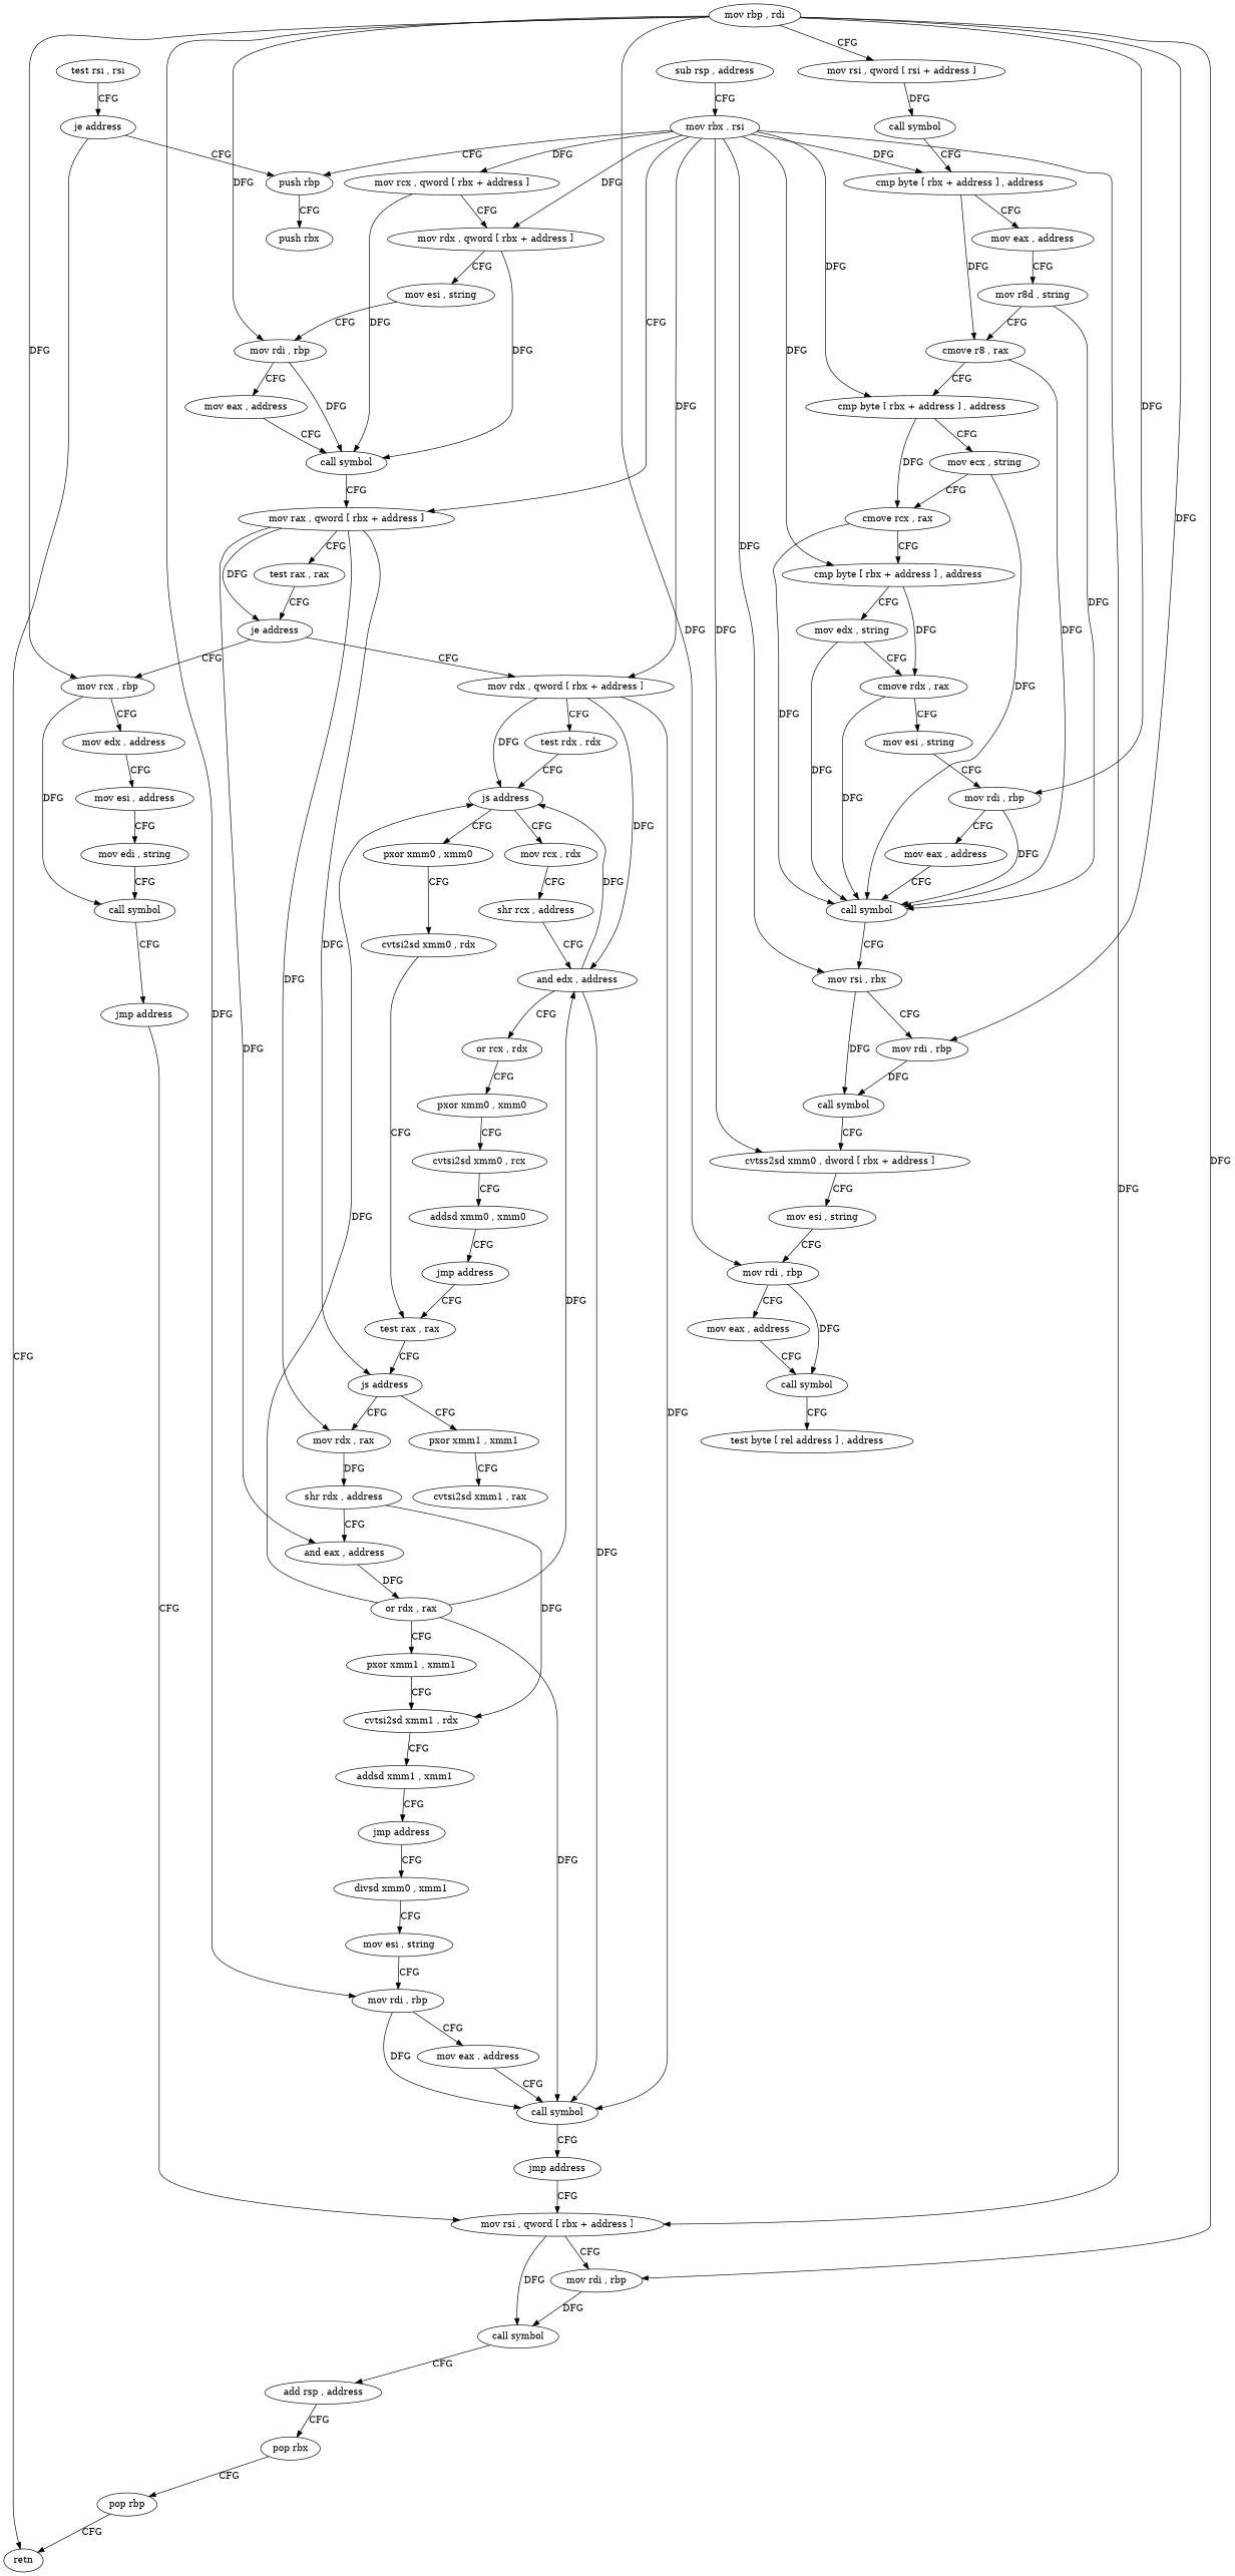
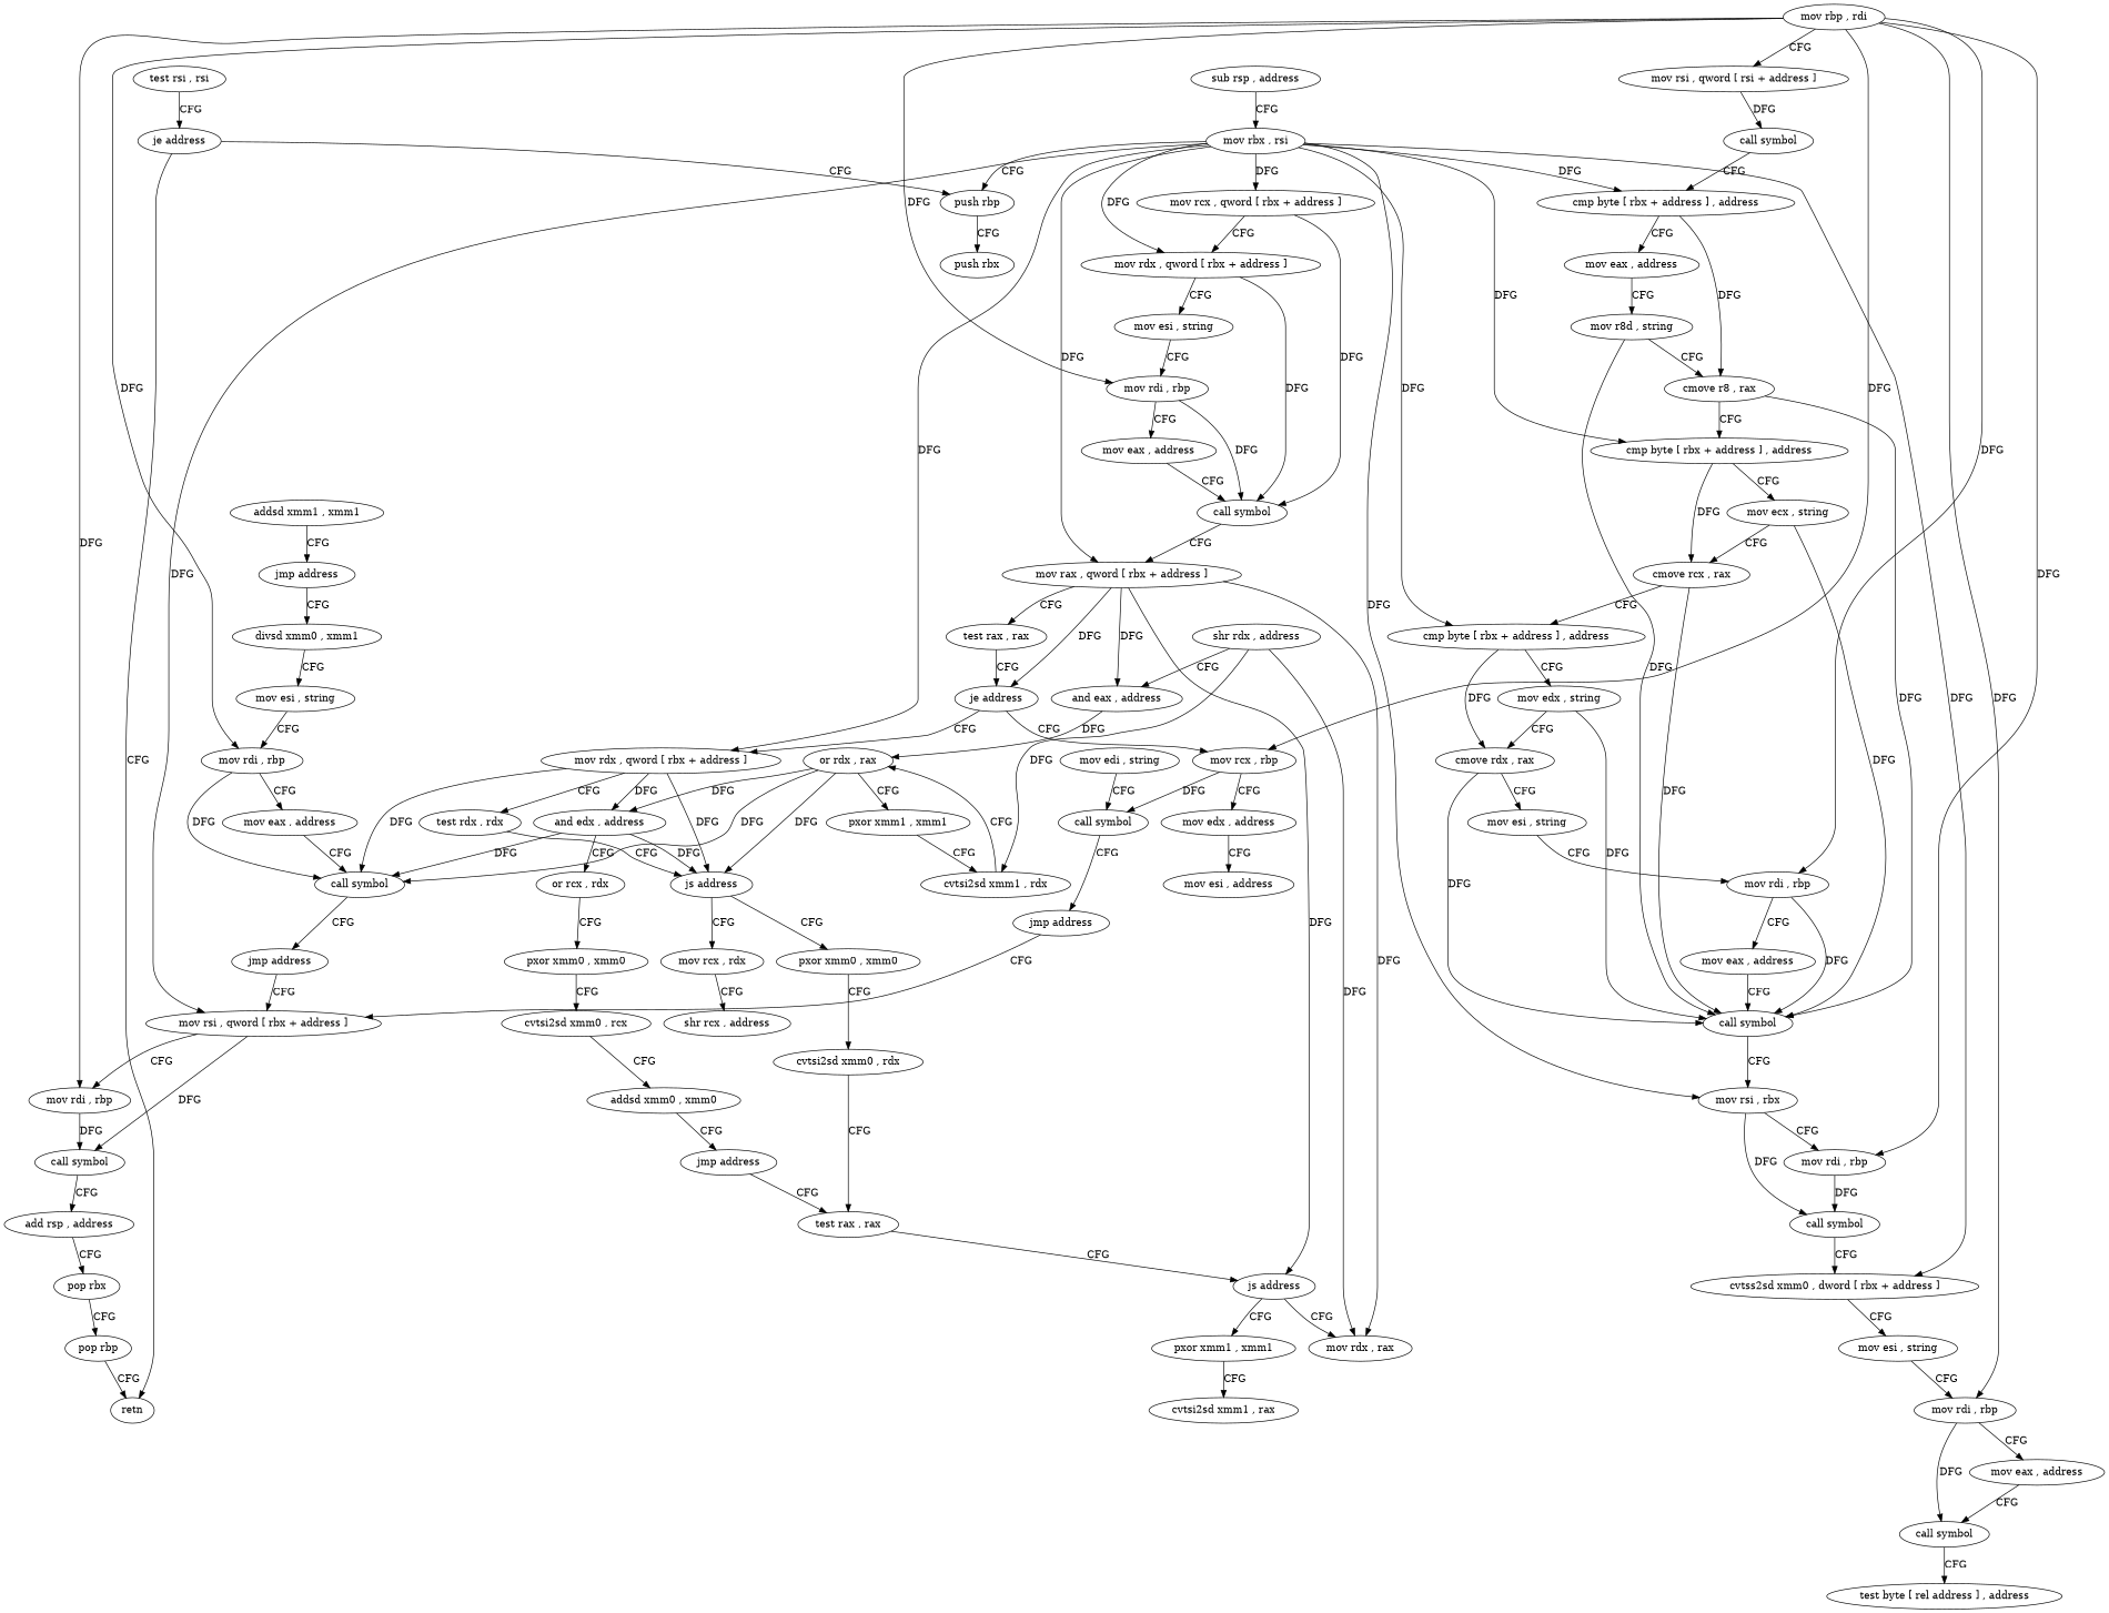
  digraph {
    n1 [label="test rsi , rsi"]
    n2 [label="je address"]
    n3 [label=retn]
    n4 [label="push rbp"]
    n5 [label="push rbx"]
    n6 [label="sub rsp , address"]
    n7 [label="mov rbx , rsi"]
    n8 [label="cmp byte [ rbx + address ] , address"]
    n9 [label="cmp byte [ rbx + address ] , address"]
    n10 [label="cmp byte [ rbx + address ] , address"]
    n11 [label="mov rsi , rbx"]
    n12 [label="cvtss2sd xmm0 , dword [ rbx + address ]"]
    n13 [label="mov rcx , qword [ rbx + address ]"]
    n14 [label="mov rsi , qword [ rbx + address ]"]
    n15 [label="mov rdx , qword [ rbx + address ]"]
    n16 [label="mov rax , qword [ rbx + address ]"]
    n17 [label="mov rdx , qword [ rbx + address ]"]
    n18 [label="mov rbp , rdi"]
    n19 [label="mov rsi , qword [ rsi + address ]"]
    n20 [label="mov rdi , rbp"]
    n21 [label="mov rdi , rbp"]
    n22 [label="mov rdi , rbp"]
    n23 [label="mov rdi , rbp"]
    n24 [label="mov rcx , rbp"]
    n25 [label="mov rdi , rbp"]
    n26 [label="mov rdi , rbp"]
    n27 [label="mov eax , address"]
    n28 [label="cmove r8 , rax"]
    n29 [label="mov ecx , string"]
    n30 [label="cmove rcx , rax"]
    n31 [label="mov edx , string"]
    n32 [label="cmove rdx , rax"]
    n33 [label="call symbol"]
    n34 [label="mov esi , string"]
    n35 [label="call symbol"]
    n36 [label="call symbol"]
    n37 [label="mov esi , string"]
    n38 [label="test rax , rax"]
    n39 [label="je address"]
    n40 [label="js address"]
    n41 [label="mov rdx , rax"]
    n42 [label="and eax , address"]
    n43 [label="test rdx , rdx"]
    n44 [label="js address"]
    n45 [label="and edx , address"]
    n46 [label="call symbol"]
    n47 [label="call symbol"]
    n48 [label="call symbol"]
    n49 [label="mov eax , address"]
    n50 [label="mov eax , address"]
    n51 [label="call symbol"]
    n52 [label="mov eax , address"]
    n53 [label="mov edx , address"]
    n54 [label="call symbol"]
    n55 [label="mov eax , address"]
    n56 [label="mov r8d , string"]
    n57 [label="mov esi , string"]
    n58 [label="test byte [ rel address ] , address"]
    n59 [label="add rsp , address"]
    n60 [label="pxor xmm1 , xmm1"]
    n61 [label="shr rdx , address"]
    n62 [label="or rdx , rax"]
    n63 [label="mov esi , address"]
    n64 [label="jmp address"]
    n65 [label="mov rcx , rdx"]
    n66 [label="pxor xmm0 , xmm0"]
    n67 [label="or rcx , rdx"]
    n68 [label="jmp address"]
    n69 [label="pop rbx"]
    n70 [label="pop rbp"]
    n71 [label="mov edi , string"]
    n72 [label="shr rcx , address"]
    n73 [label="cvtsi2sd xmm0 , rdx"]
    n74 [label="test rax , rax"]
    n75 [label="pxor xmm0 , xmm0"]
    n76 [label="cvtsi2sd xmm0 , rcx"]
    n77 [label="addsd xmm0 , xmm0"]
    n78 [label="jmp address"]
    n79 [label="cvtsi2sd xmm1 , rax"]
    n80 [label="cvtsi2sd xmm1 , rdx"]
    n81 [label="pxor xmm1 , xmm1"]
    n82 [label="addsd xmm1 , xmm1"]
    n83 [label="jmp address"]
    n84 [label="divsd xmm0 , xmm1"]
    n85 [label="mov esi , string"]
    n1 -> n2 [label=CFG]
    n2 -> n3 [label=CFG]
    n2 -> n4 [label=CFG]
    n4 -> n5 [label=CFG]
    n6 -> n7 [label=CFG]
    n7 -> n4 [label=CFG]
    n7 -> n8 [label=DFG]
    n7 -> n9 [label=DFG]
    n7 -> n10 [label=DFG]
    n7 -> n11 [label=DFG]
    n7 -> n12 [label=DFG]
    n7 -> n13 [label=DFG]
    n7 -> n14 [label=DFG]
    n7 -> n15 [label=DFG]
-   n7 -> n16 [label=CFG]
+   n7 -> n16 [label=DFG]
    n7 -> n17 [label=DFG]
    n8 -> n27 [label=CFG]
    n8 -> n28 [label=DFG]
    n9 -> n29 [label=CFG]
    n9 -> n30 [label=DFG]
    n10 -> n31 [label=CFG]
    n10 -> n32 [label=DFG]
    n11 -> n21 [label=CFG]
    n11 -> n33 [label=DFG]
    n12 -> n34 [label=CFG]
    n13 -> n15 [label=CFG]
    n13 -> n35 [label=DFG]
    n14 -> n25 [label=CFG]
    n14 -> n36 [label=DFG]
    n15 -> n35 [label=DFG]
    n15 -> n37 [label=CFG]
    n16 -> n38 [label=CFG]
    n16 -> n39 [label=DFG]
    n16 -> n40 [label=DFG]
    n16 -> n41 [label=DFG]
    n16 -> n42 [label=DFG]
    n17 -> n43 [label=CFG]
    n17 -> n44 [label=DFG]
    n17 -> n45 [label=DFG]
    n17 -> n46 [label=DFG]
    n18 -> n19 [label=CFG]
    n18 -> n20 [label=DFG]
    n18 -> n21 [label=DFG]
    n18 -> n22 [label=DFG]
    n18 -> n23 [label=DFG]
    n18 -> n24 [label=DFG]
    n18 -> n25 [label=DFG]
    n18 -> n26 [label=DFG]
    n19 -> n47 [label=DFG]
    n20 -> n48 [label=DFG]
    n20 -> n49 [label=CFG]
    n21 -> n33 [label=DFG]
    n22 -> n50 [label=CFG]
    n22 -> n51 [label=DFG]
    n23 -> n35 [label=DFG]
    n23 -> n52 [label=CFG]
    n24 -> n53 [label=CFG]
    n24 -> n54 [label=DFG]
    n25 -> n36 [label=DFG]
    n26 -> n46 [label=DFG]
    n26 -> n55 [label=CFG]
    n27 -> n56 [label=CFG]
    n28 -> n9 [label=CFG]
    n28 -> n48 [label=DFG]
    n29 -> n30 [label=CFG]
    n29 -> n48 [label=DFG]
    n30 -> n10 [label=CFG]
    n30 -> n48 [label=DFG]
    n31 -> n32 [label=CFG]
    n31 -> n48 [label=DFG]
    n32 -> n48 [label=DFG]
    n32 -> n57 [label=CFG]
    n33 -> n12 [label=CFG]
    n34 -> n22 [label=CFG]
    n35 -> n16 [label=CFG]
    n36 -> n59 [label=CFG]
    n37 -> n23 [label=CFG]
    n38 -> n39 [label=CFG]
    n39 -> n17 [label=CFG]
    n39 -> n24 [label=CFG]
    n40 -> n41 [label=CFG]
    n40 -> n60 [label=CFG]
-   n41 -> n61 [label=DFG]
+   n61 -> n41 [label=DFG]
    n42 -> n62 [label=DFG]
    n43 -> n44 [label=CFG]
    n44 -> n65 [label=CFG]
    n44 -> n66 [label=CFG]
    n45 -> n44 [label=DFG]
    n45 -> n46 [label=DFG]
    n45 -> n67 [label=CFG]
    n46 -> n68 [label=CFG]
    n47 -> n8 [label=CFG]
    n48 -> n11 [label=CFG]
    n49 -> n48 [label=CFG]
    n50 -> n51 [label=CFG]
    n51 -> n58 [label=CFG]
    n52 -> n35 [label=CFG]
    n53 -> n63 [label=CFG]
    n54 -> n64 [label=CFG]
    n55 -> n46 [label=CFG]
    n56 -> n28 [label=CFG]
    n56 -> n48 [label=DFG]
    n57 -> n20 [label=CFG]
    n59 -> n69 [label=CFG]
    n60 -> n79 [label=CFG]
    n61 -> n42 [label=CFG]
    n61 -> n80 [label=DFG]
    n62 -> n44 [label=DFG]
    n62 -> n45 [label=DFG]
    n62 -> n46 [label=DFG]
    n62 -> n81 [label=CFG]
-   n63 -> n71 [label=CFG]
    n64 -> n14 [label=CFG]
    n65 -> n72 [label=CFG]
    n66 -> n73 [label=CFG]
    n67 -> n75 [label=CFG]
    n68 -> n14 [label=CFG]
    n69 -> n70 [label=CFG]
    n70 -> n3 [label=CFG]
    n71 -> n54 [label=CFG]
-   n72 -> n45 [label=CFG]
    n73 -> n74 [label=CFG]
    n74 -> n40 [label=CFG]
    n75 -> n76 [label=CFG]
    n76 -> n77 [label=CFG]
    n77 -> n78 [label=CFG]
    n78 -> n74 [label=CFG]
-   n80 -> n82 [label=CFG]
+   n80 -> n62 [label=CFG]
    n81 -> n80 [label=CFG]
    n82 -> n83 [label=CFG]
    n83 -> n84 [label=CFG]
    n84 -> n85 [label=CFG]
    n85 -> n26 [label=CFG]
  }
